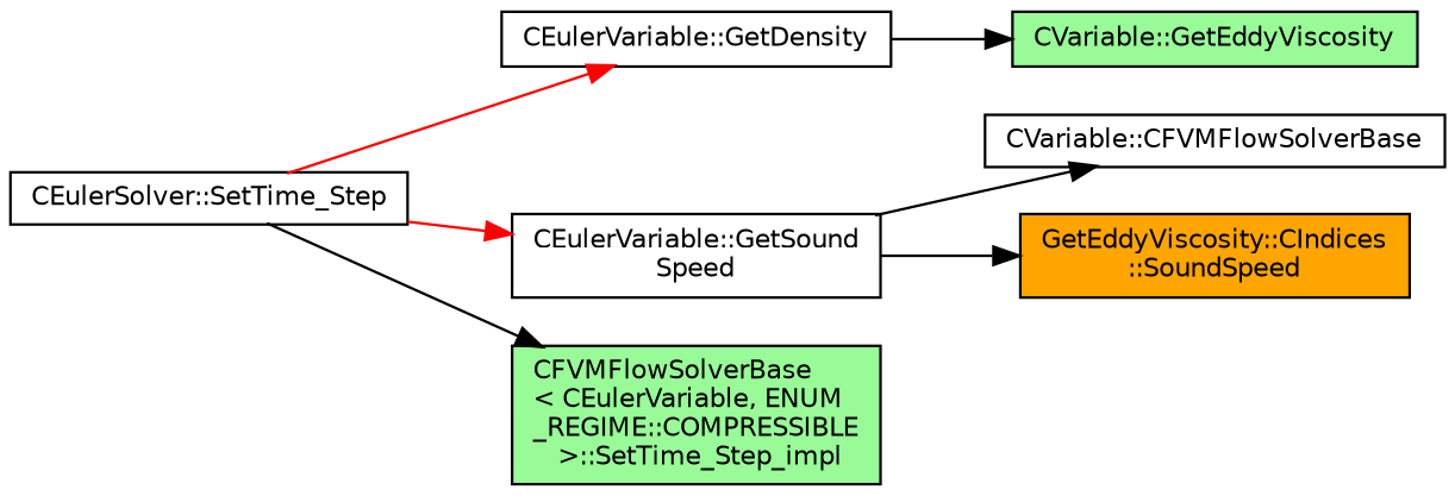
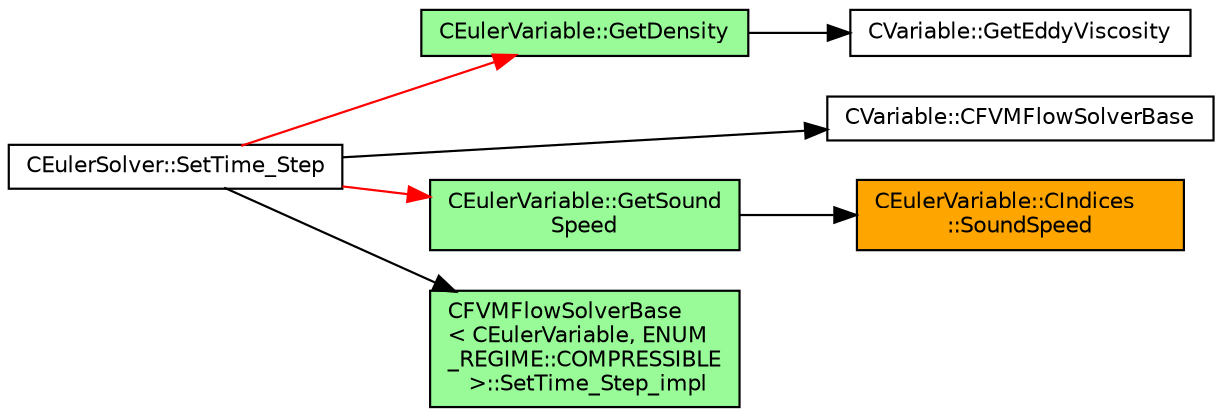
  digraph {
    rankdir=LR
    node [color=black fillcolor=white fontname=Helvetica fontsize=10 shape=record style=filled]
    edge [color=black fontname=Helvetica fontsize=10 labelfontname=Helvetica labelfontsize=10 style=solid]
    n1 [fontcolor=black height=0.2 label="CEulerSolver::SetTime_Step" width=0.4]
-   n2 [height=0.2 label="CEulerVariable::GetDensity" width=0.4]
+   n2 [fillcolor=palegreen height=0.2 label="CEulerVariable::GetDensity" width=0.4]
    n3 [height=0.2 label="CVariable::CFVMFlowSolverBase" width=0.4]
-   n4 [height=0.2 label="CEulerVariable::GetSound\lSpeed" width=0.4]
+   n4 [fillcolor=palegreen height=0.2 label="CEulerVariable::GetSound\lSpeed" width=0.4]
    n5 [fillcolor=palegreen height=0.2 label="CFVMFlowSolverBase\l\< CEulerVariable, ENUM\l_REGIME::COMPRESSIBLE\l \>::SetTime_Step_impl" width=0.4]
-   n6 [fillcolor=palegreen height=0.2 label="CVariable::GetEddyViscosity" width=0.4]
-   n7 [fillcolor=orange height=0.2 label="GetEddyViscosity::CIndices\l::SoundSpeed" width=0.4]
+   n6 [height=0.2 label="CVariable::GetEddyViscosity" width=0.4]
+   n7 [fillcolor=orange height=0.2 label="CEulerVariable::CIndices\l::SoundSpeed" width=0.4]
    n1 -> n2 [color=red]
-   n4 -> n3
+   n1 -> n3
    n1 -> n4 [color=red]
    n1 -> n5
    n2 -> n6
    n4 -> n7
  }
